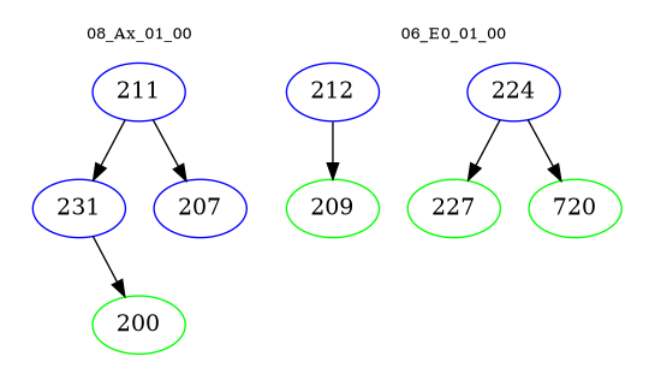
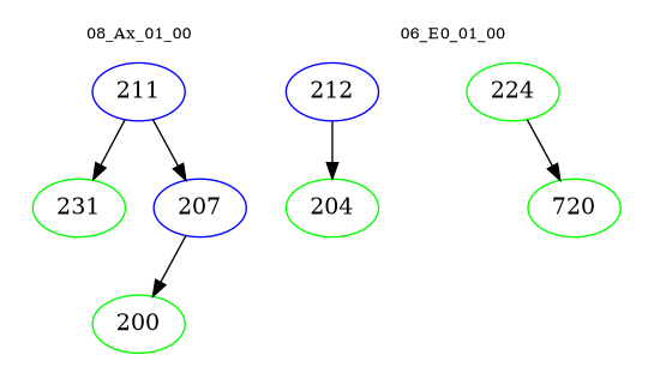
  digraph {
    node [color=green]
    edge [color=black]
    n1 [color=blue label=211]
-   n2 [color=blue label=231]
+   n2 [label=231]
    n3 [color=blue label=207]
    n4 [label=200]
-   n5 [color=blue label=224]
+   n5 [label=224]
    n6 [color=blue label=212]
-   n7 [label=227]
    n8 [label=720]
-   n9 [label=209]
+   n9 [label=204]
    subgraph cluster_1 {
      color=white
      fontsize=10
      label="08_Ax_01_00"
      n1
      n2
      n3
      n4
    }
    subgraph cluster_2 {
      color=white
      fontsize=10
      label="06_E0_01_00"
      n5
      n6
-     n7
      n8
      n9
    }
    n1 -> n2
    n1 -> n3
-   n2 -> n4
-   n5 -> n7
+   n3 -> n4
    n5 -> n8
    n6 -> n9
  }
